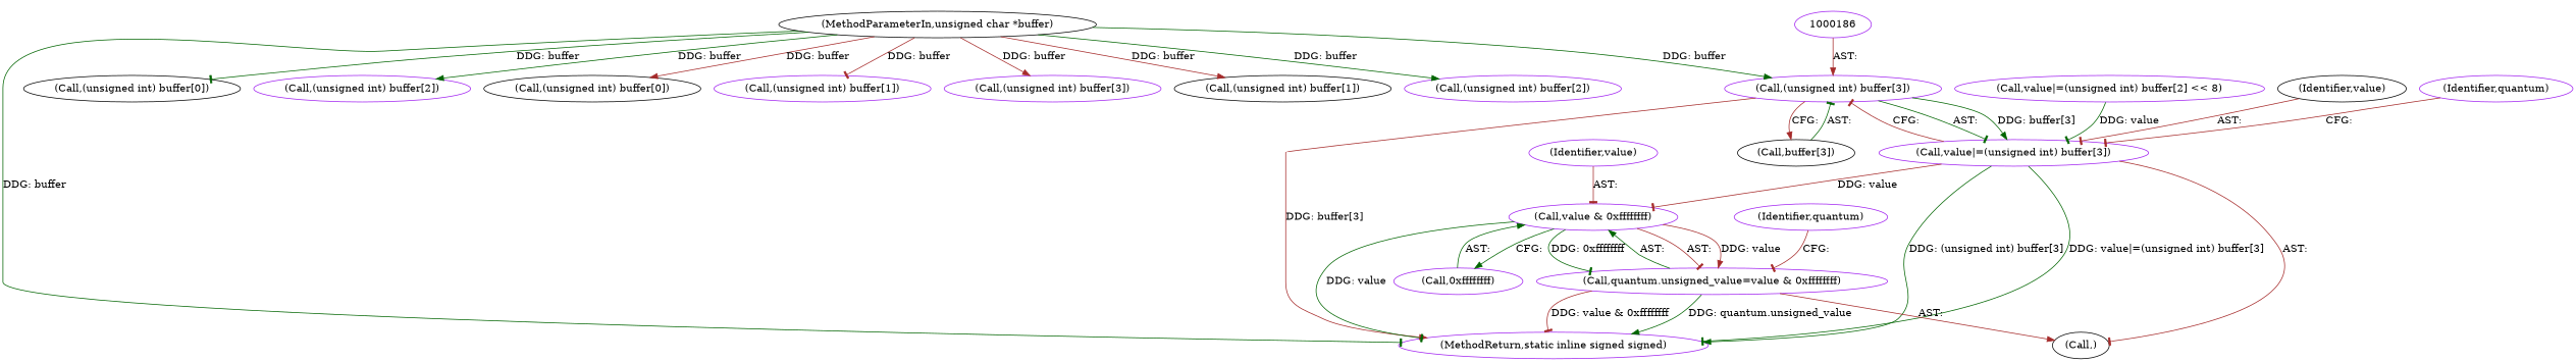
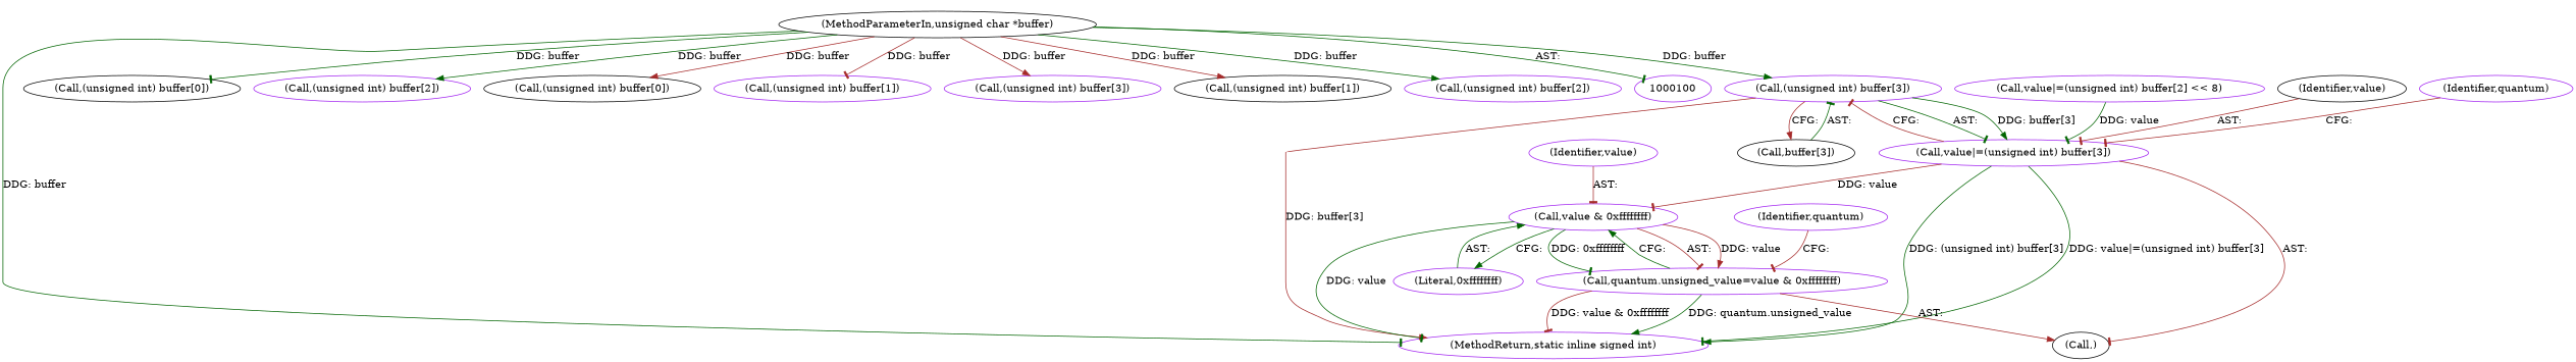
  digraph {
    node [color=purple]
    edge [arrowhead=tee color=darkgreen]
    n1 [label="(Call,(unsigned int) buffer[3])"]
    n2 [label="(Call,value|=(unsigned int) buffer[3])"]
    n3 [color=black label="(Call,buffer[3])"]
-   n4 [label="(MethodReturn,static inline signed signed)"]
+   n4 [label="(MethodReturn,static inline signed int)"]
    n5 [label="(Call,value & 0xffffffff)"]
    n6 [color=black label="(Call,)"]
    n7 [color=black label="(MethodParameterIn,unsigned char *buffer)"]
    n8 [color=black label="(Call,(unsigned int) buffer[0])"]
    n9 [label="(Call,(unsigned int) buffer[2])"]
    n10 [color=black label="(Call,(unsigned int) buffer[0])"]
    n11 [label="(Call,(unsigned int) buffer[1])"]
    n12 [label="(Call,(unsigned int) buffer[3])"]
    n13 [color=black label="(Call,(unsigned int) buffer[1])"]
    n14 [label="(Call,(unsigned int) buffer[2])"]
+   1000100
    n16 [label="(Call,quantum.unsigned_value=value & 0xffffffff)"]
-   n17 [label="(Call,0xffffffff)"]
+   n17 [label="(Literal,0xffffffff)"]
    n18 [label="(Identifier,quantum)"]
    n19 [label="(Call,value|=(unsigned int) buffer[2] << 8)"]
    n20 [label="(Identifier,quantum)"]
    n21 [label="(Identifier,value)"]
    n22 [color=black label="(Identifier,value)"]
-   1000186
    n1 -> n2 [label="AST: "]
    n1 -> n2 [arrowhead=normal label="DDG: buffer[3]"]
    n1 -> n3 [arrowhead=normal color=brown label="CFG: "]
    n1 -> n4 [arrowhead=normal color=brown label="DDG: buffer[3]"]
    n2 -> n1 [color=brown label="CFG: "]
    n2 -> n4 [arrowhead=normal label="DDG: (unsigned int) buffer[3]"]
    n2 -> n4 [label="DDG: value|=(unsigned int) buffer[3]"]
    n2 -> n5 [color=brown label="DDG: value"]
    n2 -> n6 [color=brown label="AST: "]
    n3 -> n1 [label="AST: "]
    n5 -> n4 [label="DDG: value"]
    n5 -> n16 [color=brown label="AST: "]
    n5 -> n16 [arrowhead=normal color=brown label="DDG: value"]
    n5 -> n16 [label="DDG: 0xffffffff"]
    n5 -> n17 [arrowhead=normal label="CFG: "]
    n7 -> n1 [arrowhead=normal label="DDG: buffer"]
    n7 -> n4 [label="DDG: buffer"]
    n7 -> n8 [label="DDG: buffer"]
    n7 -> n9 [arrowhead=normal label="DDG: buffer"]
    n7 -> n10 [arrowhead=normal color=brown label="DDG: buffer"]
    n7 -> n11 [color=brown label="DDG: buffer"]
    n7 -> n12 [arrowhead=normal color=brown label="DDG: buffer"]
    n7 -> n13 [arrowhead=normal color=brown label="DDG: buffer"]
    n7 -> n14 [arrowhead=normal label="DDG: buffer"]
+   n7 -> 1000100 [label="AST: "]
    n16 -> n4 [arrowhead=normal label="DDG: quantum.unsigned_value"]
    n16 -> n4 [color=brown label="DDG: value & 0xffffffff"]
-   n16 -> n5 [arrowhead=normal label="AST: "]
+   n16 -> n5 [arrowhead=normal label="CFG: "]
    n16 -> n6 [arrowhead=normal color=brown label="AST: "]
    n17 -> n5 [arrowhead=normal label="AST: "]
    n18 -> n2 [color=brown label="CFG: "]
    n19 -> n2 [label="DDG: value"]
    n20 -> n16 [color=brown label="CFG: "]
    n21 -> n5 [color=brown label="AST: "]
    n22 -> n2 [color=brown label="AST: "]
-   1000186 -> n1 [arrowhead=normal color=brown label="AST: "]
  }
